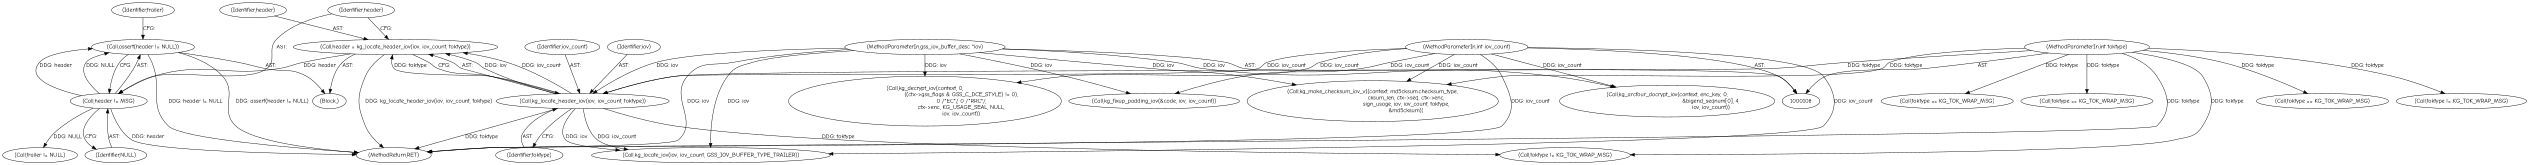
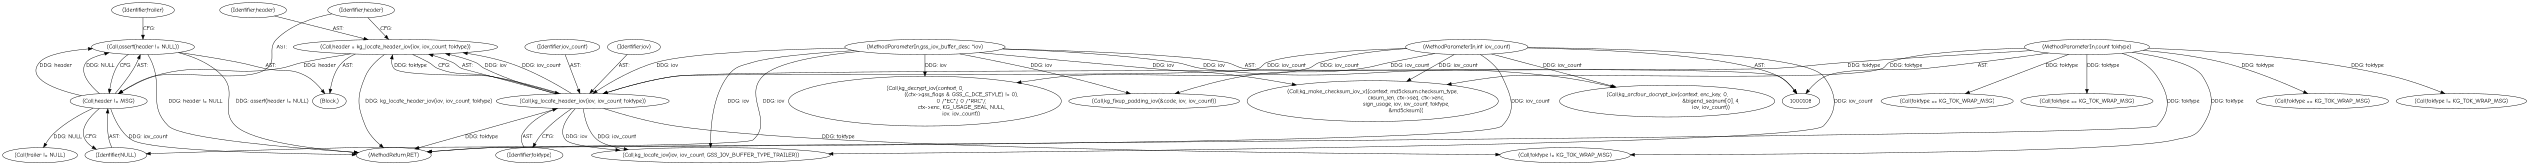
  digraph {
    fontname="Comic Neue"
    node [fontname="Comic Neue"]
    edge [fontname="Comic Neue"]
    n1 [label="(Call,assert(header != NULL))"]
    n2 [label="(Call,header != MSG)"]
    n3 [label="(MethodReturn,RET)"]
    n4 [label="(Block,)"]
    n5 [label="(Identifier,NULL)"]
    n6 [label="(Call,trailer != NULL)"]
    n7 [label="(Call,header = kg_locate_header_iov(iov, iov_count, toktype))"]
    n8 [label="(Call,kg_locate_header_iov(iov, iov_count, toktype))"]
    n9 [label="(Identifier,toktype)"]
    n10 [label="(Call,kg_locate_iov(iov, iov_count, GSS_IOV_BUFFER_TYPE_TRAILER))"]
    n11 [label="(Call,toktype != KG_TOK_WRAP_MSG)"]
    n12 [label="(MethodParameterIn,gss_iov_buffer_desc *iov)"]
    n13 [label="(Call,kg_make_checksum_iov_v1(context, md5cksum.checksum_type,\n                                   cksum_len, ctx->seq, ctx->enc,\n                                   sign_usage, iov, iov_count, toktype,\n                                   &md5cksum))"]
    n14 [label="(Call,kg_fixup_padding_iov(&code, iov, iov_count))"]
    n15 [label="(Call,kg_arcfour_docrypt_iov(context, enc_key, 0,\n                                              &bigend_seqnum[0], 4,\n                                              iov, iov_count))"]
    n16 [label="(Call,kg_decrypt_iov(context, 0,\n                                      ((ctx->gss_flags & GSS_C_DCE_STYLE) != 0),\n                                      0 /*EC*/, 0 /*RRC*/,\n                                      ctx->enc, KG_USAGE_SEAL, NULL,\n                                      iov, iov_count))"]
    1000108
    n18 [label="(MethodParameterIn,int iov_count)"]
-   n19 [label="(MethodParameterIn,int toktype)"]
+   n19 [label="(MethodParameterIn,count toktype)"]
    n20 [label="(Call,toktype == KG_TOK_WRAP_MSG)"]
    n21 [label="(Call,toktype != KG_TOK_WRAP_MSG)"]
    n22 [label="(Call,toktype == KG_TOK_WRAP_MSG)"]
    n23 [label="(Call,toktype == KG_TOK_WRAP_MSG)"]
    n24 [label="(Identifier,header)"]
    n25 [label="(Identifier,iov_count)"]
    n26 [label="(Identifier,iov)"]
    n27 [label="(Identifier,header)"]
    n28 [label="(Identifier,trailer)"]
    n1 -> n2 [label="CFG: "]
    n1 -> n3 [label="DDG: header != NULL"]
    n1 -> n3 [label="DDG: assert(header != NULL)"]
    n1 -> n4 [label="AST: "]
    n2 -> n1 [label="AST: "]
    n2 -> n1 [label="DDG: header"]
    n2 -> n1 [label="DDG: NULL"]
-   n2 -> n3 [label="DDG: header"]
+   n2 -> n3 [label="DDG: iov_count"]
    n2 -> n5 [label="CFG: "]
    n2 -> n6 [label="DDG: NULL"]
    n5 -> n2 [label="AST: "]
    n7 -> n2 [label="DDG: header"]
    n7 -> n3 [label="DDG: kg_locate_header_iov(iov, iov_count, toktype)"]
    n7 -> n4 [label="AST: "]
    n7 -> n8 [label="CFG: "]
    n8 -> n3 [label="DDG: toktype"]
    n8 -> n7 [label="AST: "]
    n8 -> n7 [label="DDG: iov"]
    n8 -> n7 [label="DDG: iov_count"]
    n8 -> n7 [label="DDG: toktype"]
    n8 -> n9 [label="CFG: "]
    n8 -> n10 [label="DDG: iov"]
    n8 -> n10 [label="DDG: iov_count"]
    n8 -> n11 [label="DDG: toktype"]
    n9 -> n8 [label="AST: "]
-   n12 -> n3 [label="DDG: iov"]
+   n12 -> n5 [label="DDG: iov"]
    n12 -> n8 [label="DDG: iov"]
    n12 -> n10 [label="DDG: iov"]
    n12 -> n13 [label="DDG: iov"]
    n12 -> n14 [label="DDG: iov"]
    n12 -> n15 [label="DDG: iov"]
    n12 -> n16 [label="DDG: iov"]
    n12 -> 1000108 [label="AST: "]
    n18 -> n3 [label="DDG: iov_count"]
    n18 -> n8 [label="DDG: iov_count"]
    n18 -> n10 [label="DDG: iov_count"]
    n18 -> n13 [label="DDG: iov_count"]
    n18 -> n14 [label="DDG: iov_count"]
    n18 -> n15 [label="DDG: iov_count"]
    n18 -> n16 [label="DDG: iov_count"]
    n18 -> 1000108 [label="AST: "]
    n19 -> n3 [label="DDG: toktype"]
    n19 -> n8 [label="DDG: toktype"]
    n19 -> n11 [label="DDG: toktype"]
    n19 -> n13 [label="DDG: toktype"]
    n19 -> 1000108 [label="AST: "]
    n19 -> n20 [label="DDG: toktype"]
    n19 -> n21 [label="DDG: toktype"]
    n19 -> n22 [label="DDG: toktype"]
    n19 -> n23 [label="DDG: toktype"]
    n24 -> n7 [label="AST: "]
    n25 -> n8 [label="AST: "]
    n26 -> n8 [label="AST: "]
    n27 -> n2 [label="AST: "]
    n27 -> n7 [label="CFG: "]
    n28 -> n1 [label="CFG: "]
  }
